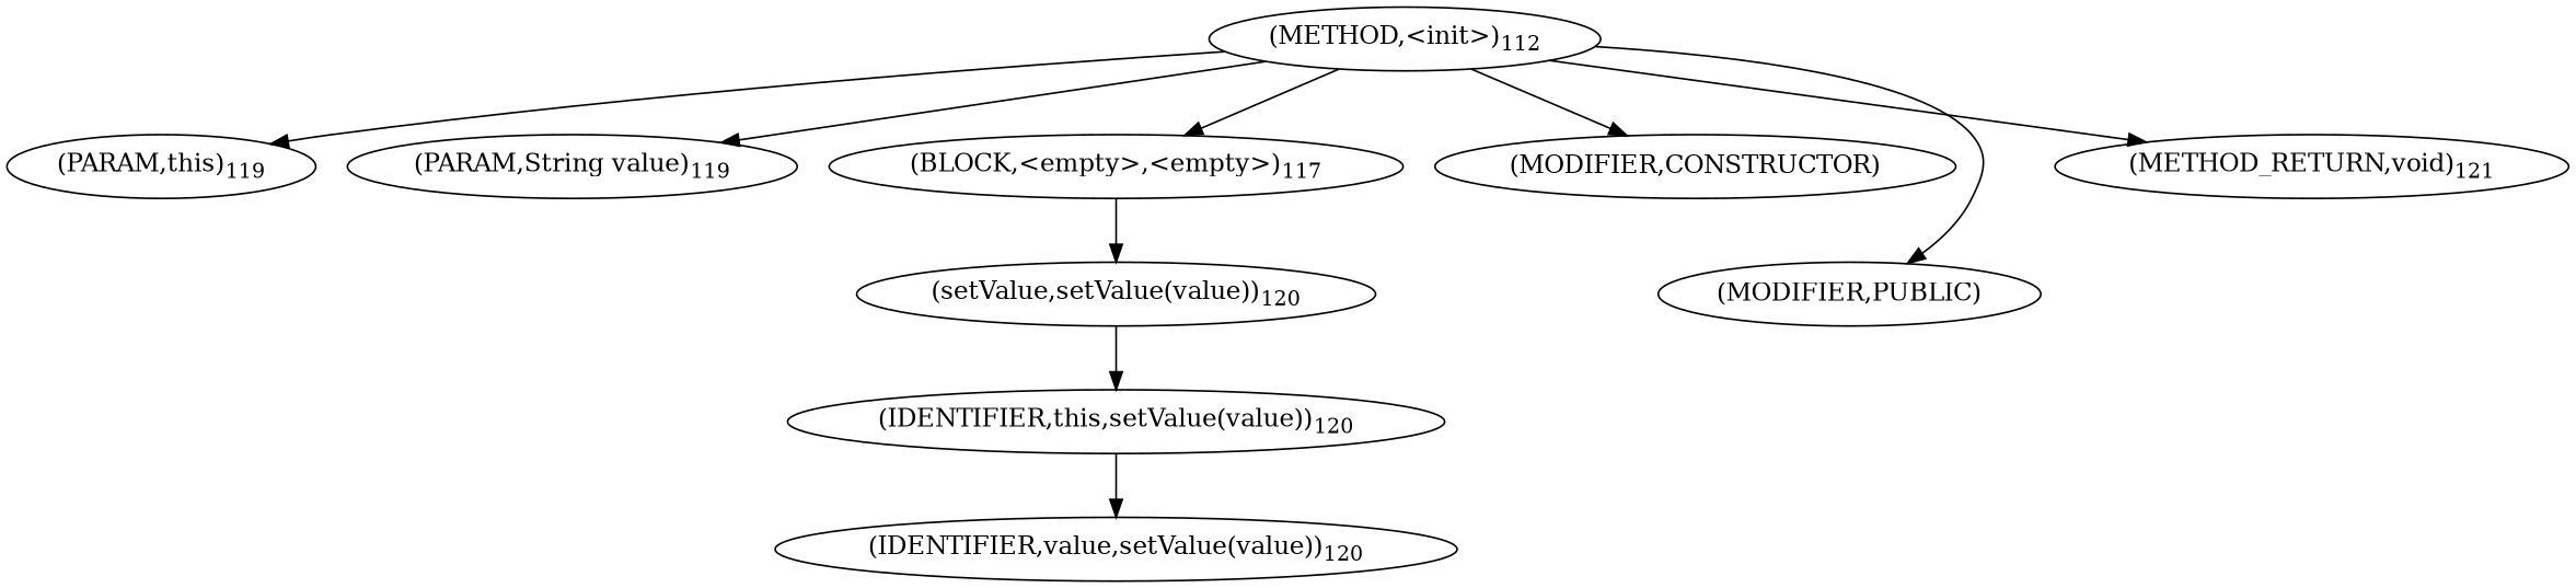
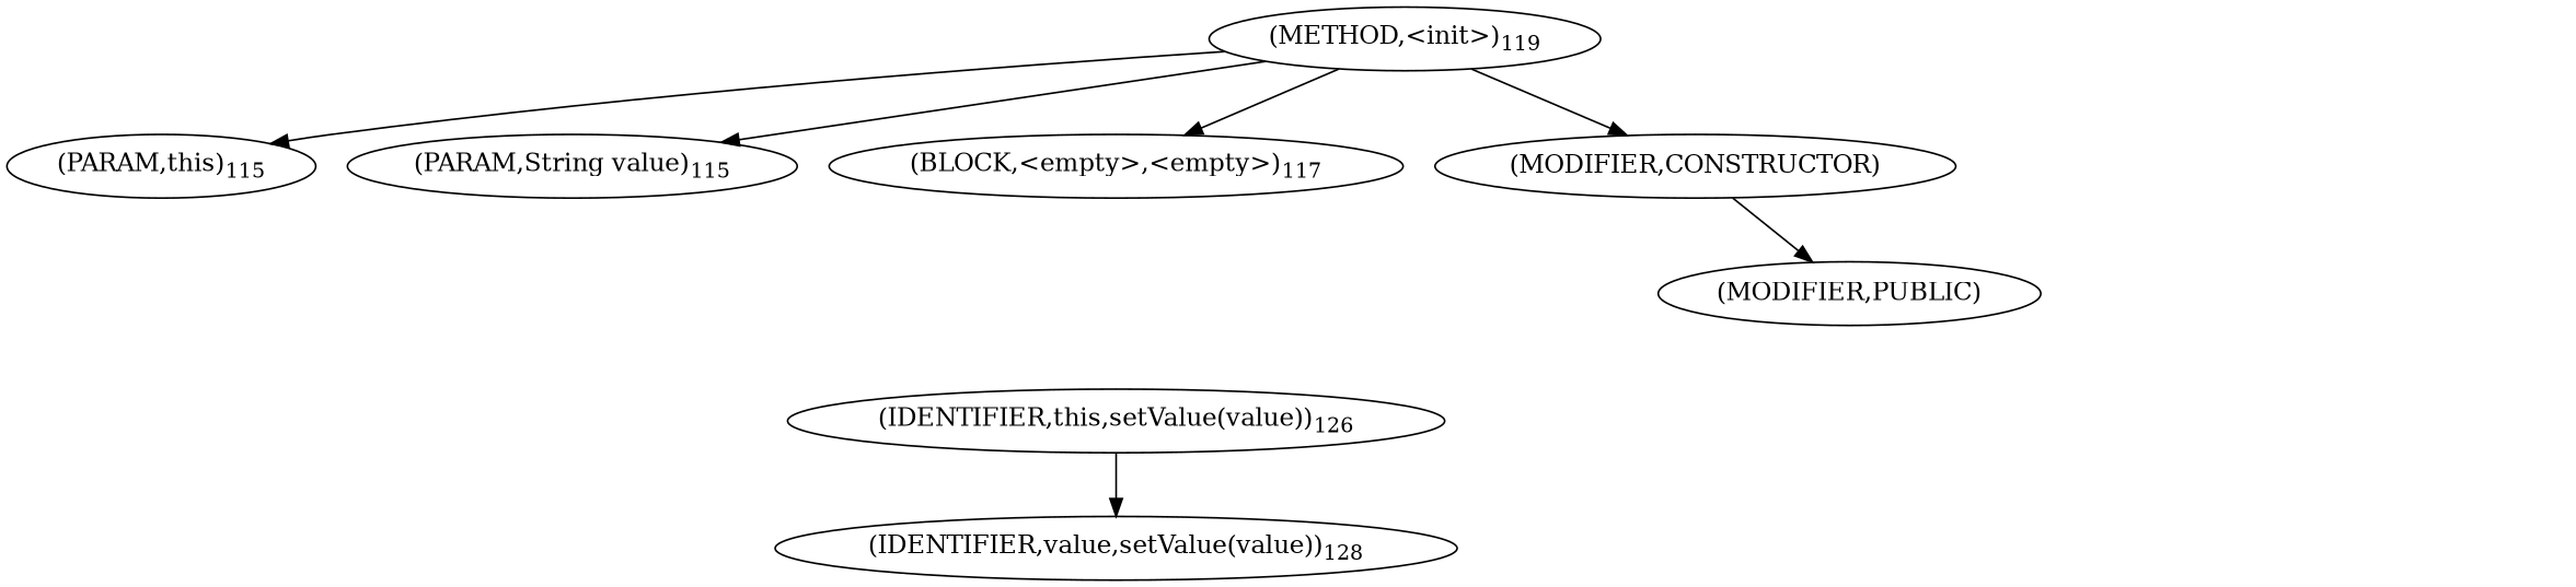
  digraph {
-   n1 [label=<(METHOD,&lt;init&gt;)<SUB>112</SUB>>]
-   n2 [label=<(PARAM,this)<SUB>119</SUB>>]
-   n3 [label=<(PARAM,String value)<SUB>119</SUB>>]
+   n1 [label=<(METHOD,&lt;init&gt;)<SUB>119</SUB>>]
+   n2 [label=<(PARAM,this)<SUB>115</SUB>>]
+   n3 [label=<(PARAM,String value)<SUB>115</SUB>>]
    n4 [label=<(BLOCK,&lt;empty&gt;,&lt;empty&gt;)<SUB>117</SUB>>]
    n5 [label=<(MODIFIER,CONSTRUCTOR)>]
    n6 [label=<(MODIFIER,PUBLIC)>]
-   n7 [label=<(METHOD_RETURN,void)<SUB>121</SUB>>]
-   n8 [label=<(setValue,setValue(value))<SUB>120</SUB>>]
-   n9 [label=<(IDENTIFIER,this,setValue(value))<SUB>120</SUB>>]
-   n10 [label=<(IDENTIFIER,value,setValue(value))<SUB>120</SUB>>]
+   n9 [label=<(IDENTIFIER,this,setValue(value))<SUB>126</SUB>>]
+   n10 [label=<(IDENTIFIER,value,setValue(value))<SUB>128</SUB>>]
    n1 -> n2
    n1 -> n3
    n1 -> n4
    n1 -> n5
-   n1 -> n6
-   n1 -> n7
-   n4 -> n8
-   n8 -> n9
+   n5 -> n6
    n9 -> n10
  }
